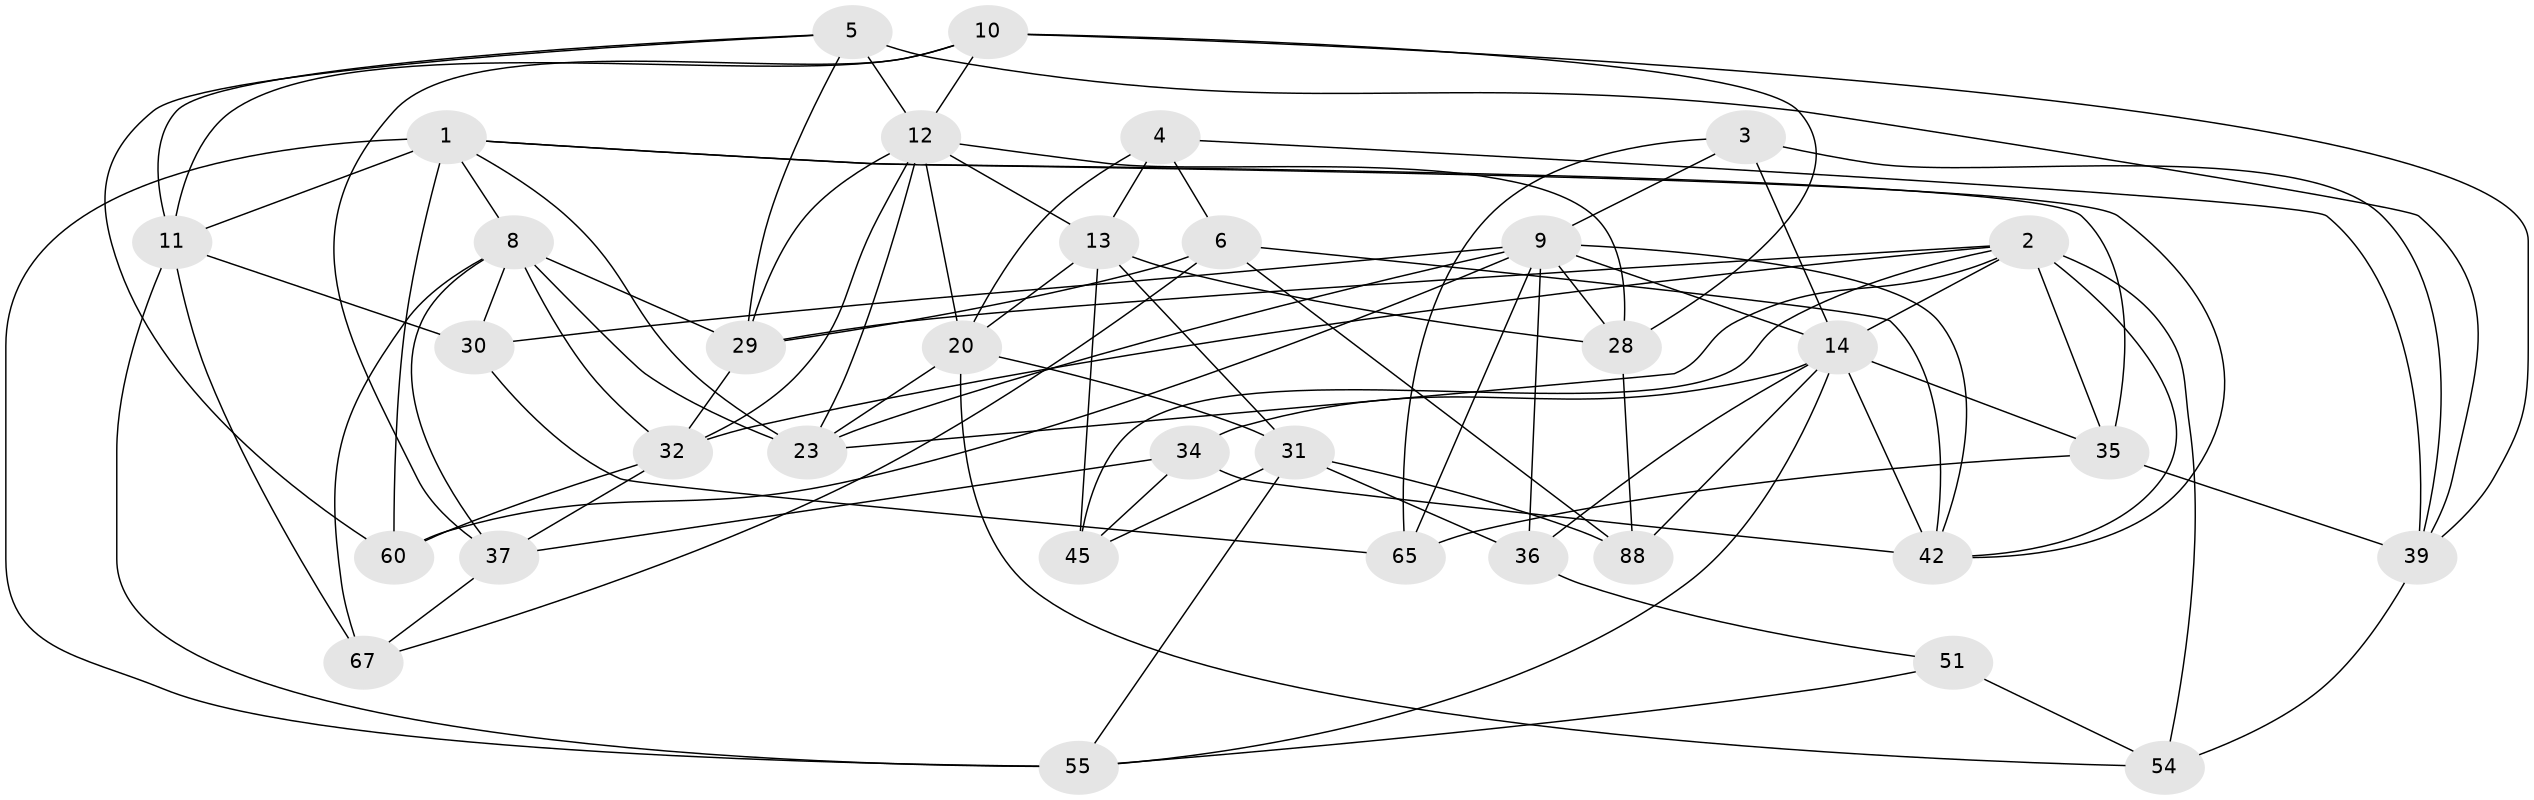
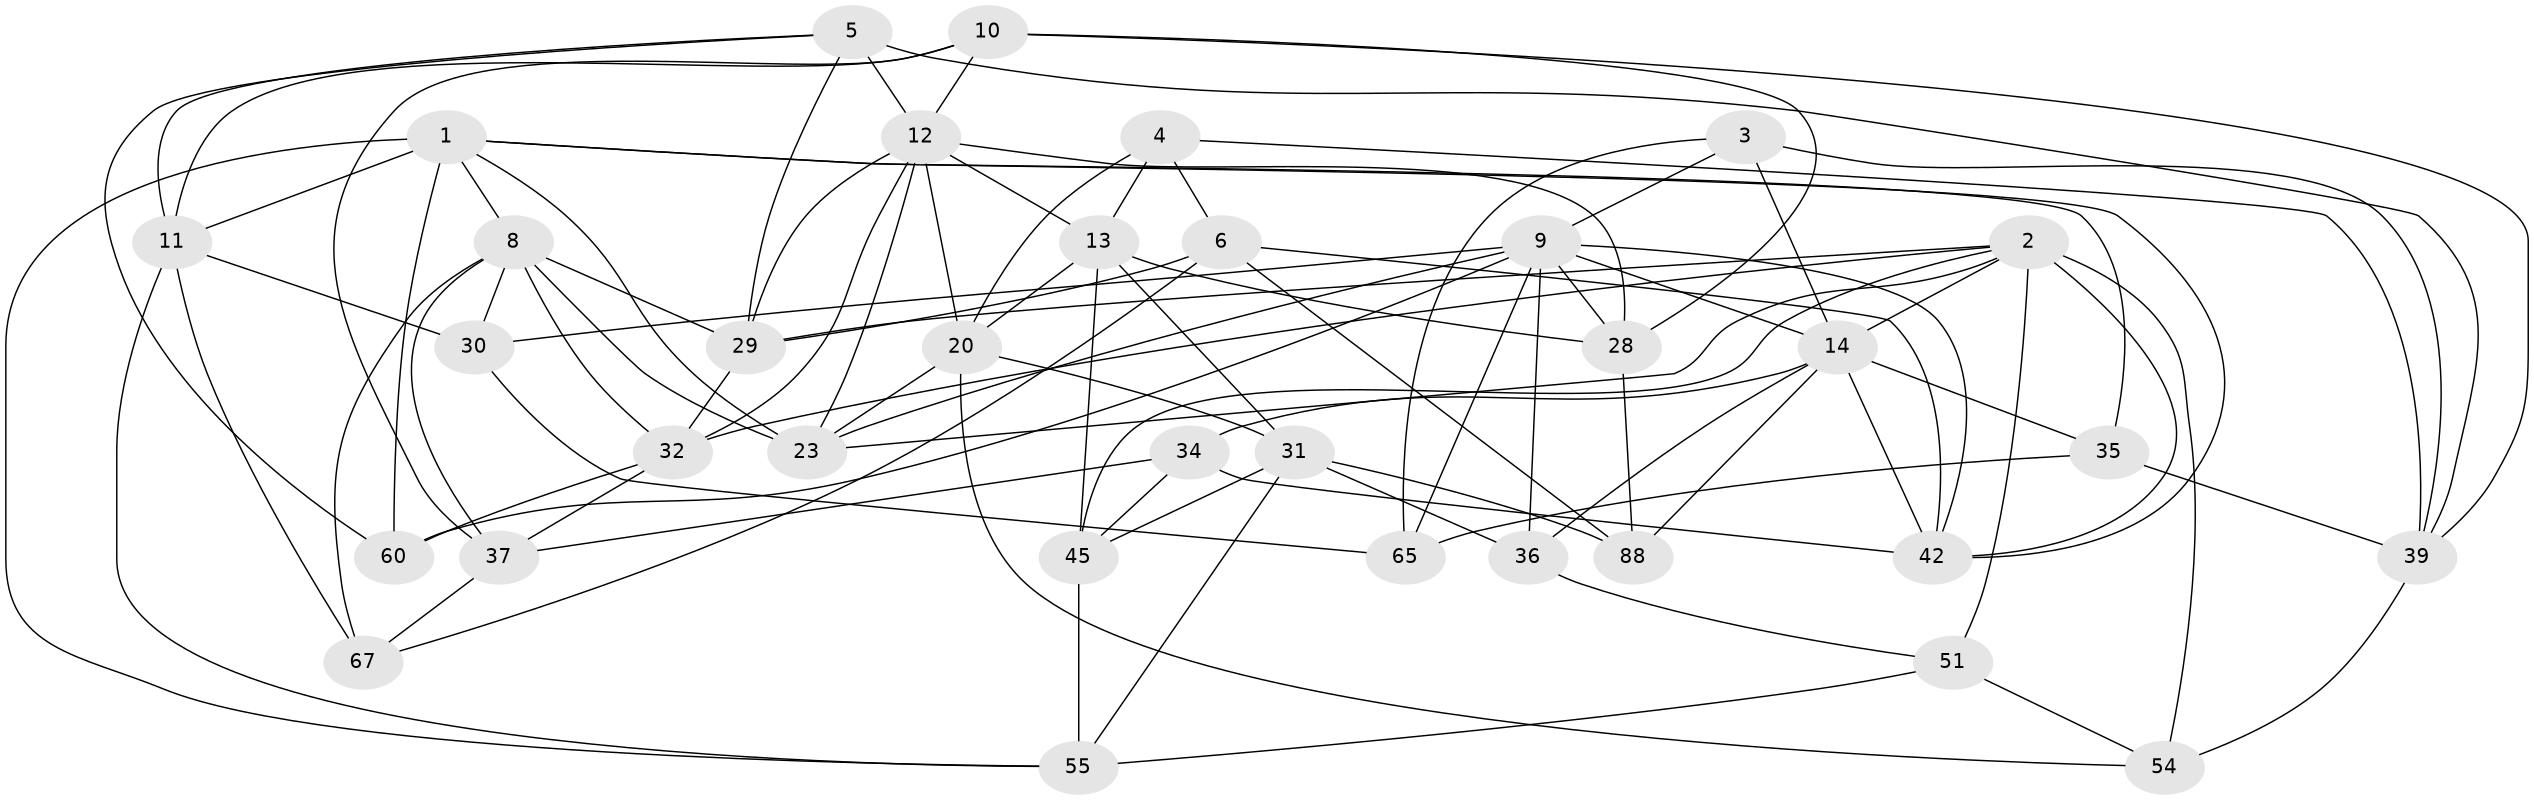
  graph {
    fontname="DejaVu Sans"
    node [color=gray90 fontname="DejaVu Sans" style=filled]
    edge [fontname="DejaVu Sans"]
    1 [super="+24+57"]
    8 [super="+19+40"]
    11 [super="+21"]
    23 [super="+56"]
    35
    42 [super="+50"]
    55 [super="+64"]
    60
    29 [super="+49+33"]
    32 [super="+38+62"]
    67
    30
    37 [super="+47"]
    39 [super="+59+43"]
    65
    2 [super="+69+44+7"]
    14 [super="+48+25+53"]
    45
    51
    54
    n21 [label=88]
    36
    34
    3 [super="+27"]
    9 [super="+18+16"]
    28 [super="+52"]
    6 [super="+17"]
    4
    13 [super="+41"]
    20 [super="+22"]
    31 [super="+63"]
    5 [super="+15"]
    12 [super="+66+58"]
    10 [super="+70"]
    1 -- 8
    1 -- 11
    1 -- 23
    1 -- 35
    1 -- 42
    1 -- 55 [weight=2]
    1 -- 60
    8 -- 23
    8 -- 29 [weight=2]
    8 -- 32
    8 -- 67
    8 -- 30
    8 -- 37
    11 -- 55
    11 -- 67
    11 -- 30
    35 -- 39
    35 -- 65
    29 -- 32
    32 -- 60
    32 -- 37
    30 -- 65
    37 -- 67
    39 -- 54
    2 -- 23
    2 -- 42
    2 -- 29
    2 -- 32
    2 -- 14
    2 -- 45
-   2 -- 35
+   2 -- 51
    2 -- 54
    14 -- 35
    14 -- 42
-   14 -- 55
+   45 -- 55
    14 -- n21
    14 -- 36
    14 -- 34
    51 -- 55
    51 -- 54
    36 -- 51
    34 -- 42
    34 -- 37
    34 -- 45
    3 -- 39
    3 -- 65
    3 -- 14
    3 -- 9
    9 -- 23
    9 -- 42
    9 -- 60
    9 -- 30
    9 -- 65
    9 -- 14 [weight=2]
    9 -- 36
    9 -- 28
    28 -- n21
    6 -- 42
    6 -- 29 [weight=2]
    6 -- 67
    6 -- n21
    4 -- 39
    4 -- 6
    4 -- 13
    4 -- 20
    13 -- 45
    13 -- 28
    13 -- 20
    13 -- 31
    20 -- 23
    20 -- 54
    20 -- 31
    31 -- 55
    31 -- 45
    31 -- n21
    31 -- 36
    5 -- 11
    5 -- 60
    5 -- 29
    5 -- 39 [weight=2]
    5 -- 12
    12 -- 23
    12 -- 29
    12 -- 32
    12 -- 28
    12 -- 13
    12 -- 20
    10 -- 11
    10 -- 37
    10 -- 39
    10 -- 28 [weight=2]
    10 -- 12
  }
